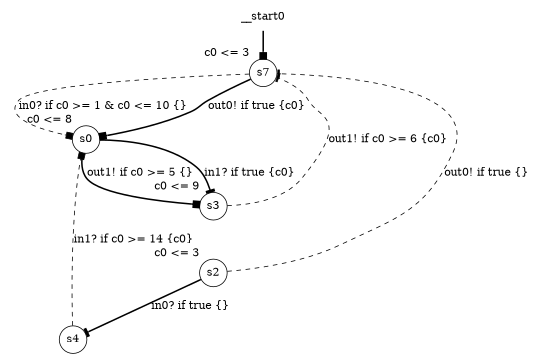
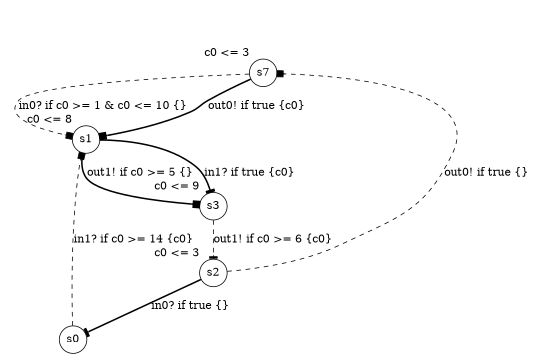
  digraph {
    node [shape=circle margin=0]
    edge [arrowhead=box style=bold]
-   __start0 [shape=none margin=""]
    n2 [label=s7 xlabel="c0 <= 3"]
-   n3 [label=s0 xlabel="c0 <= 8"]
+   n3 [label=s1 xlabel="c0 <= 8"]
    n4 [label=s3 xlabel="c0 <= 9"]
    n5 [label=s2 xlabel="c0 <= 3"]
-   n6 [label=s4]
-   __start0 -> n2
+   n6 [label=s0]
    n2 -> n3 [label="in0? if c0 >= 1 & c0 <= 10 {} " style=dashed]
    n2 -> n3 [label="out0! if true {c0} "]
    n3 -> n4 [label="out1! if c0 >= 5 {} "]
    n3 -> n4 [arrowhead=tee label="in1? if true {c0} "]
-   n4 -> n2 [arrowhead=tee label="out1! if c0 >= 6 {c0} " style=dashed]
-   n5 -> n2 [arrowhead=tee label="out0! if true {} " style=dashed]
+   n4 -> n5 [arrowhead=tee label="out1! if c0 >= 6 {c0} " style=dashed]
+   n5 -> n2 [label="out0! if true {} " style=dashed]
    n5 -> n6 [arrowhead=tee label="in0? if true {} "]
    n6 -> n3 [label="in1? if c0 >= 14 {c0} " style=dashed]
  }
